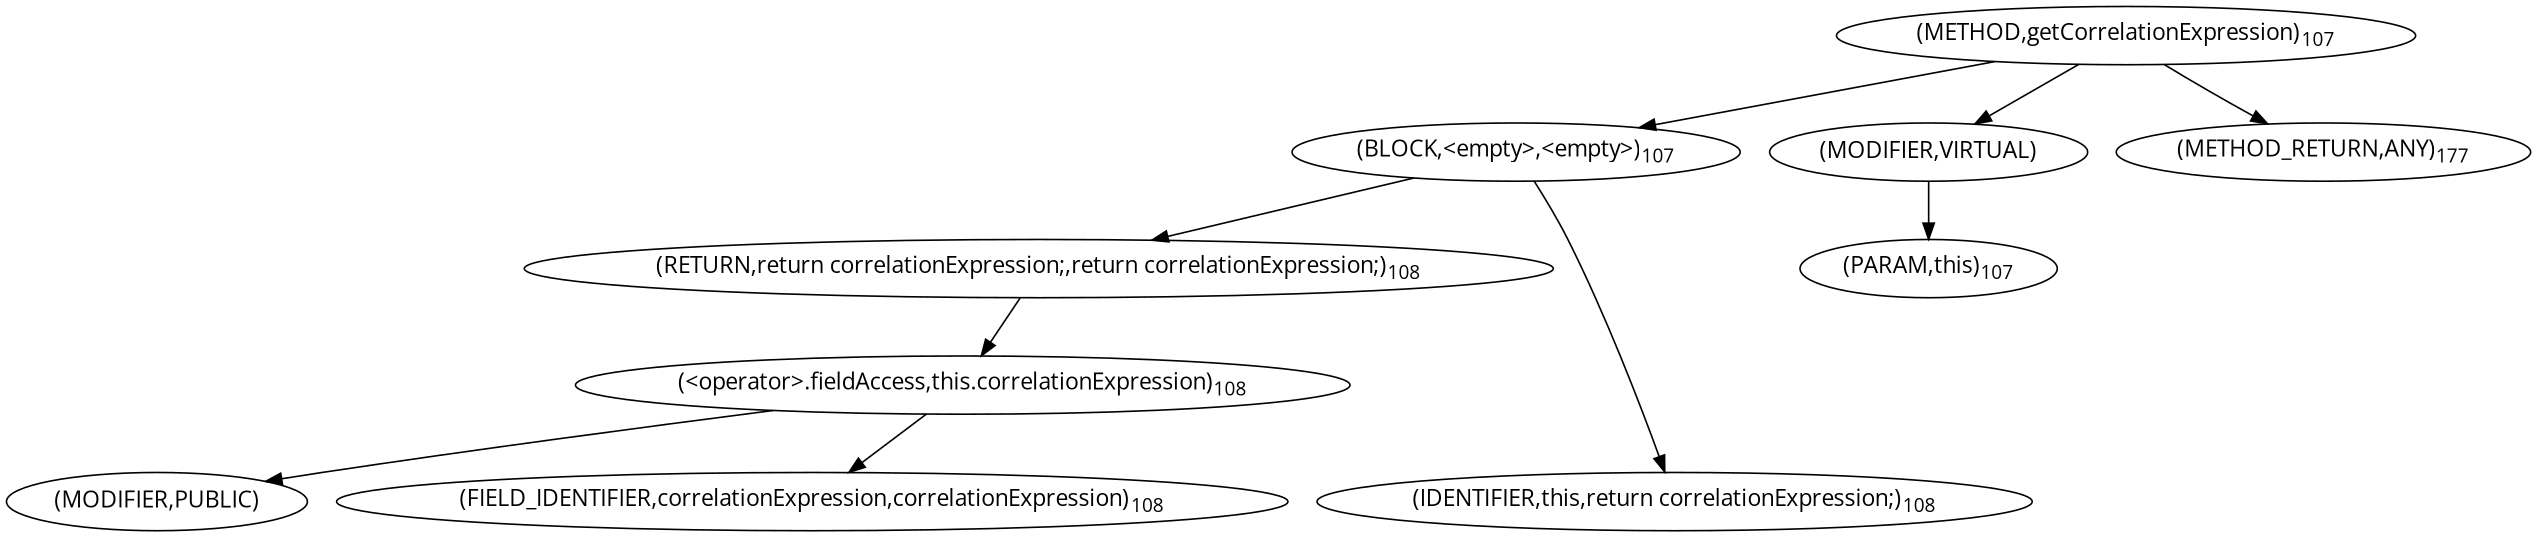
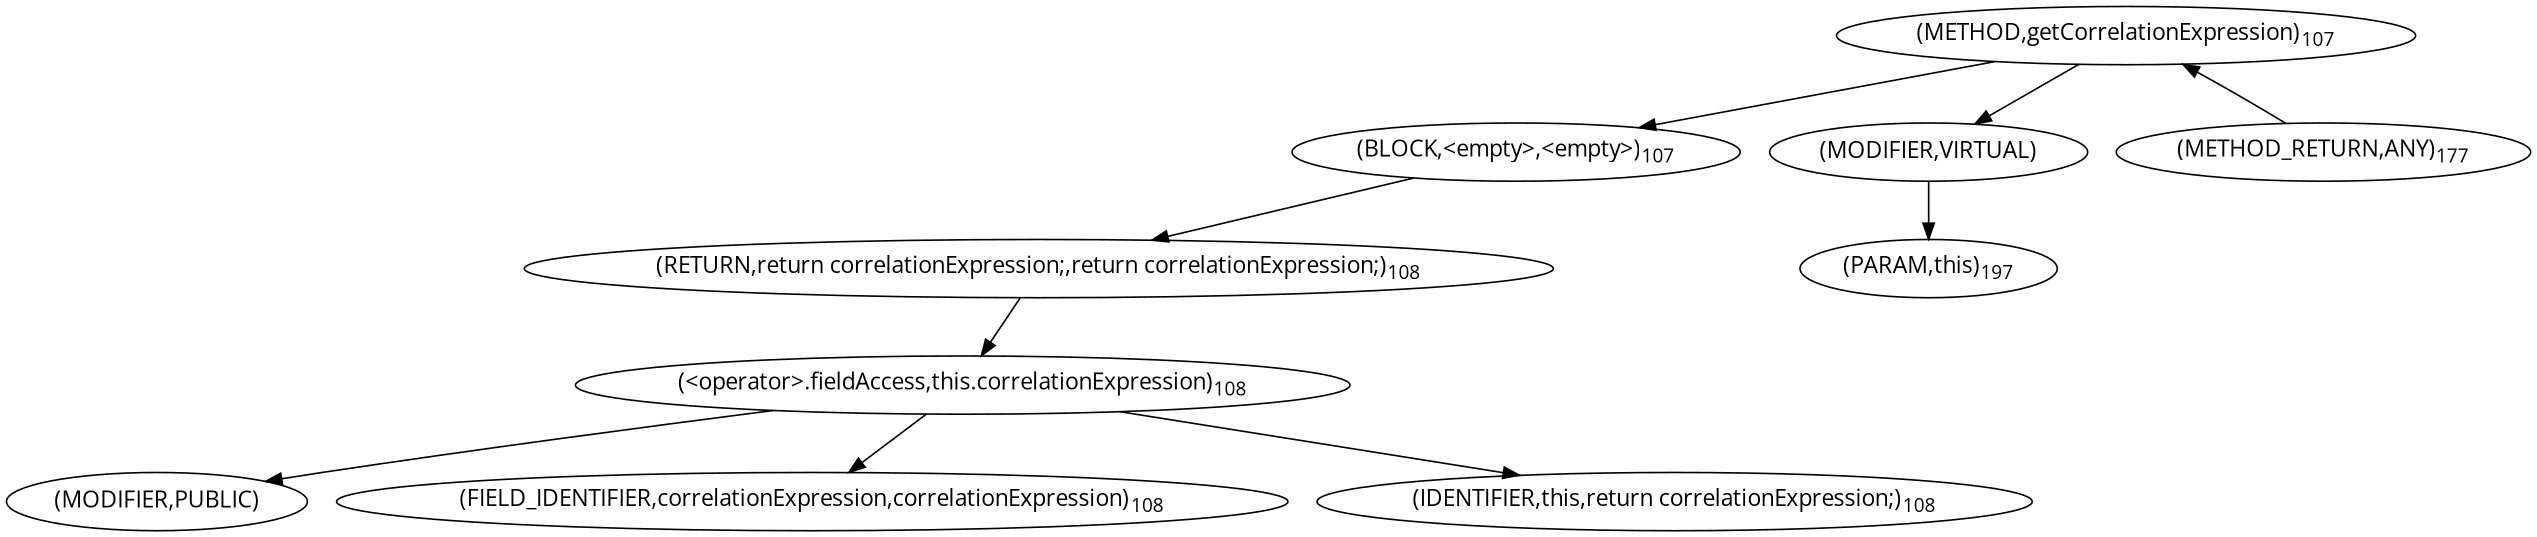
  digraph {
    fontname="Open Sans"
    node [fontname="Open Sans"]
    edge [fontname="Open Sans"]
    n1 [label=<(METHOD,getCorrelationExpression)<SUB>107</SUB>>]
    n2 [label=<(BLOCK,&lt;empty&gt;,&lt;empty&gt;)<SUB>107</SUB>>]
    n3 [label=<(MODIFIER,VIRTUAL)>]
    n4 [label=<(METHOD_RETURN,ANY)<SUB>177</SUB>>]
-   n5 [label=<(PARAM,this)<SUB>107</SUB>>]
+   n5 [label=<(PARAM,this)<SUB>197</SUB>>]
    n6 [label=<(RETURN,return correlationExpression;,return correlationExpression;)<SUB>108</SUB>>]
    n7 [label=<(MODIFIER,PUBLIC)>]
    n8 [label=<(&lt;operator&gt;.fieldAccess,this.correlationExpression)<SUB>108</SUB>>]
    n9 [label=<(IDENTIFIER,this,return correlationExpression;)<SUB>108</SUB>>]
    n10 [label=<(FIELD_IDENTIFIER,correlationExpression,correlationExpression)<SUB>108</SUB>>]
    n1 -> n2
    n1 -> n3
-   n1 -> n4
+   n4 -> n1
    n2 -> n6
    n3 -> n5
    n6 -> n8
    n8 -> n7
-   n2 -> n9
+   n8 -> n9
    n8 -> n10
  }
